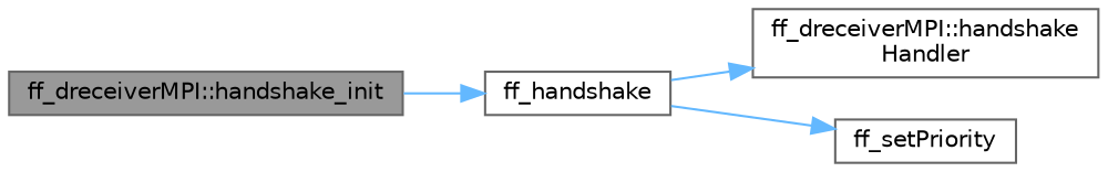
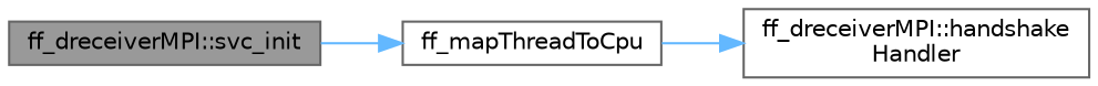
  digraph {
    rankdir=LR
    node [color=grey40 fillcolor=white fontname=Helvetica fontsize=10 shape=box style=filled]
    edge [color=steelblue1 fontname=Helvetica fontsize=10 labelfontname=Helvetica labelfontsize=10 style=solid]
-   n1 [color=gray40 fillcolor=grey60 fontcolor=black height=0.2 label="ff_dreceiverMPI::handshake_init" width=0.4]
-   n2 [height=0.2 label=ff_handshake width=0.4]
+   n1 [color=gray40 fillcolor=grey60 fontcolor=black height=0.2 label="ff_dreceiverMPI::svc_init" width=0.4]
+   n2 [height=0.2 label=ff_mapThreadToCpu width=0.4]
    n3 [height=0.2 label="ff_dreceiverMPI::handshake\lHandler" width=0.4]
-   n4 [height=0.2 label=ff_setPriority width=0.4]
    n1 -> n2
    n2 -> n3
-   n2 -> n4
  }
